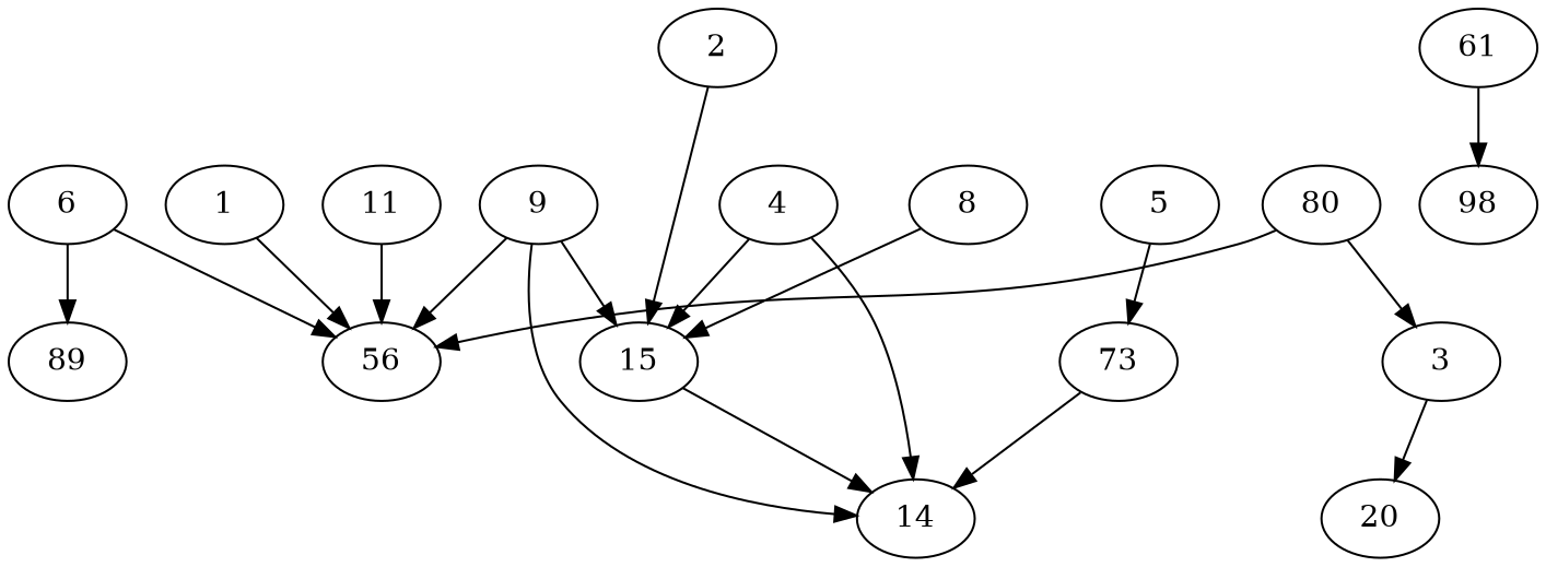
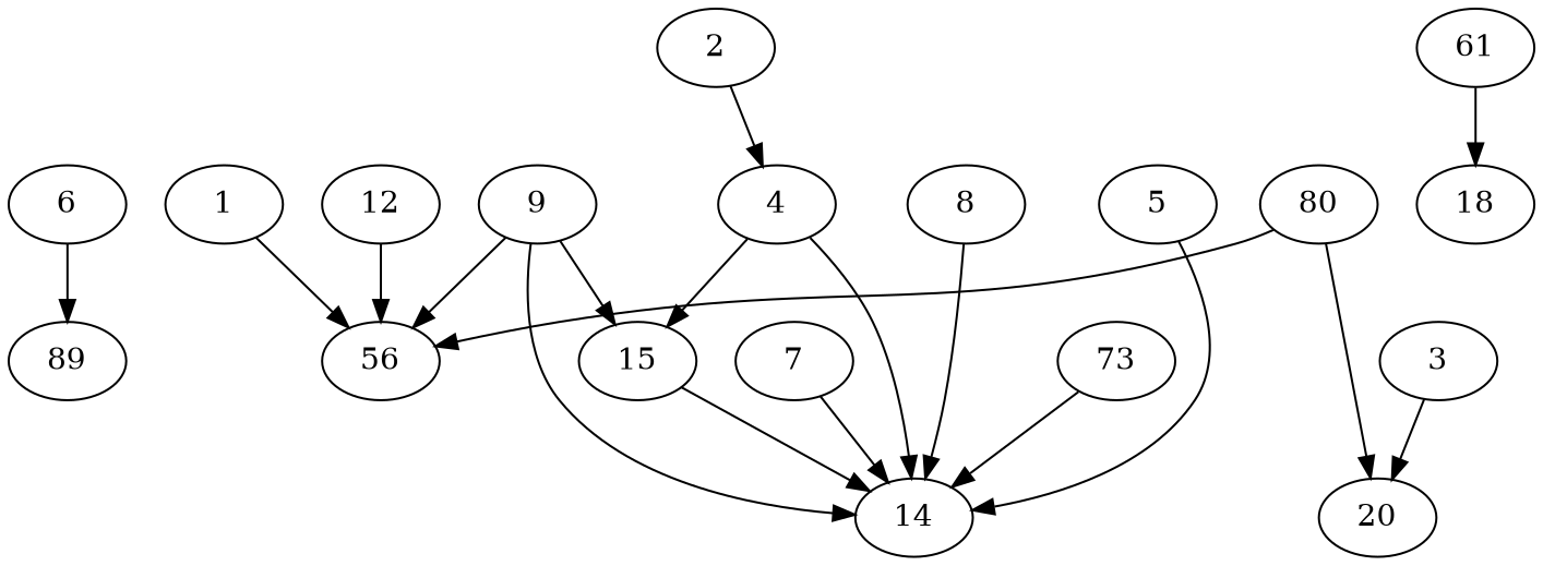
  digraph {
    node [alpha=0.16]
    1 [alpha=0.10 expect_size=11993088]
    n2 [alpha=0.05 expect_size=12474368 label=56]
    2 [alpha=0.08 expect_size=38013952]
    15 [alpha=0.15 expect_size=10472448]
    14 [expect_size=23369728]
    3 [alpha=0.18 expect_size=35607552]
    20 [alpha=0.18 expect_size=32758784]
    4 [alpha=0.15 expect_size=41536512]
-   18 [alpha=0.09 expect_size=21872640 label=98]
+   18 [alpha=0.09 expect_size=21872640]
    5 [alpha=0.01 expect_size=32296960]
    6 [expect_size=43737088]
    n12 [alpha=0.14 expect_size=16616448 label=89]
+   7 [alpha=0.08 expect_size=31970304]
    8 [alpha=0.18 expect_size=36691968]
    9 [alpha=0.07 expect_size=23458816]
    n16 [expect_size=49208320 label=80]
    n17 [alpha=0.03 expect_size=31680512 label=61]
-   12 [alpha=0.00 expect_size=8567808 label=11]
+   12 [alpha=0.00 expect_size=8567808]
    n19 [alpha=0.11 expect_size=27352064 label=73]
    1 -> n2
-   2 -> 15
+   2 -> 4
    15 -> 14
    3 -> 20
    4 -> 15
    4 -> 14
-   5 -> n19
-   6 -> n2
+   5 -> 14
    6 -> n12
-   8 -> 15
+   7 -> 14
+   8 -> 14
    9 -> n2
    9 -> 15
    9 -> 14
    n16 -> n2
-   n16 -> 3
+   n16 -> 20
    n17 -> 18
    12 -> n2
    n19 -> 14
  }
